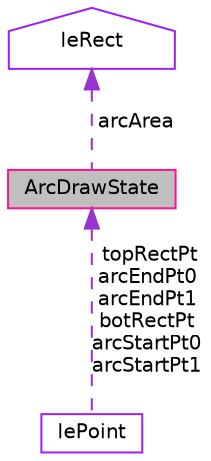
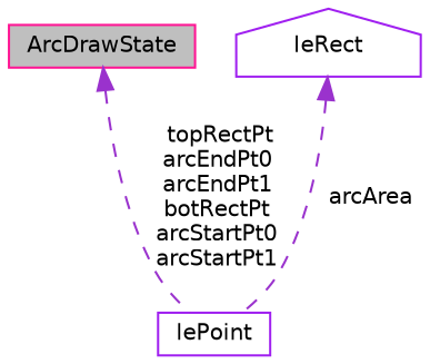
  digraph {
    node [color=purple fillcolor=white fontname=Helvetica fontsize=10 shape=box style=filled]
    edge [color=darkorchid3 dir=back fontname=Helvetica fontsize=10 labelfontname=Helvetica labelfontsize=10 style=dashed]
    n1 [color=deeppink fillcolor=grey75 fontcolor=black height=0.2 label=ArcDrawState width=0.4]
    n2 [height=0.2 label=lePoint width=0.4]
    n3 [height=0.2 label=leRect shape=house width=0.4]
    n1 -> n2 [label=" topRectPt\narcEndPt0\narcEndPt1\nbotRectPt\narcStartPt0\narcStartPt1"]
-   n3 -> n1 [label=" arcArea"]
+   n3 -> n2 [label=" arcArea"]
  }
